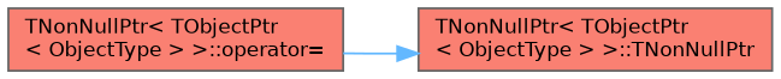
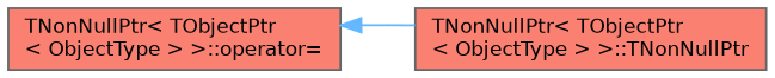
  digraph {
    rankdir=LR
    node [fillcolor=salmon fontname=Helvetica fontsize=10 shape=box style=filled]
    n1 [color=gray40 fontcolor=black height=0.2 label="TNonNullPtr\< TObjectPtr\l\< ObjectType \> \>::operator=" width=0.4]
    n2 [color=grey40 height=0.2 label="TNonNullPtr\< TObjectPtr\l\< ObjectType \> \>::TNonNullPtr" width=0.4]
-   n1 -> n2 [color=steelblue1 fontname=Helvetica fontsize=10 labelfontname=Helvetica labelfontsize=10 style=solid arrowhead=normal]
+   n2 -> n1 [color=steelblue1 fontname=Helvetica fontsize=10 labelfontname=Helvetica labelfontsize=10 style=solid arrowhead=normal]
  }
